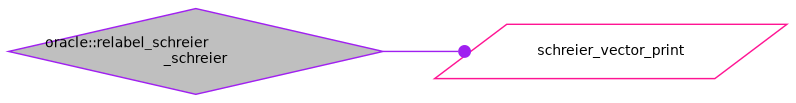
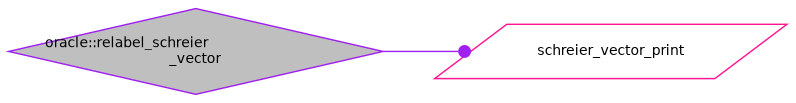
  digraph {
    rankdir=LR
    node [fontname=Helvetica fontsize=10 style=filled]
-   n1 [color=purple fillcolor=grey75 fontcolor=black height=0.2 label="oracle::relabel_schreier\l_schreier" shape=diamond width=0.4]
+   n1 [color=purple fillcolor=grey75 fontcolor=black height=0.2 label="oracle::relabel_schreier\l_vector" shape=diamond width=0.4]
    n2 [color=deeppink fillcolor=white height=0.2 label=schreier_vector_print shape=parallelogram width=0.4]
    n1 -> n2 [color=purple fontname=Helvetica fontsize=10 labelfontname=Helvetica labelfontsize=10 style=solid arrowhead=dot]
  }
